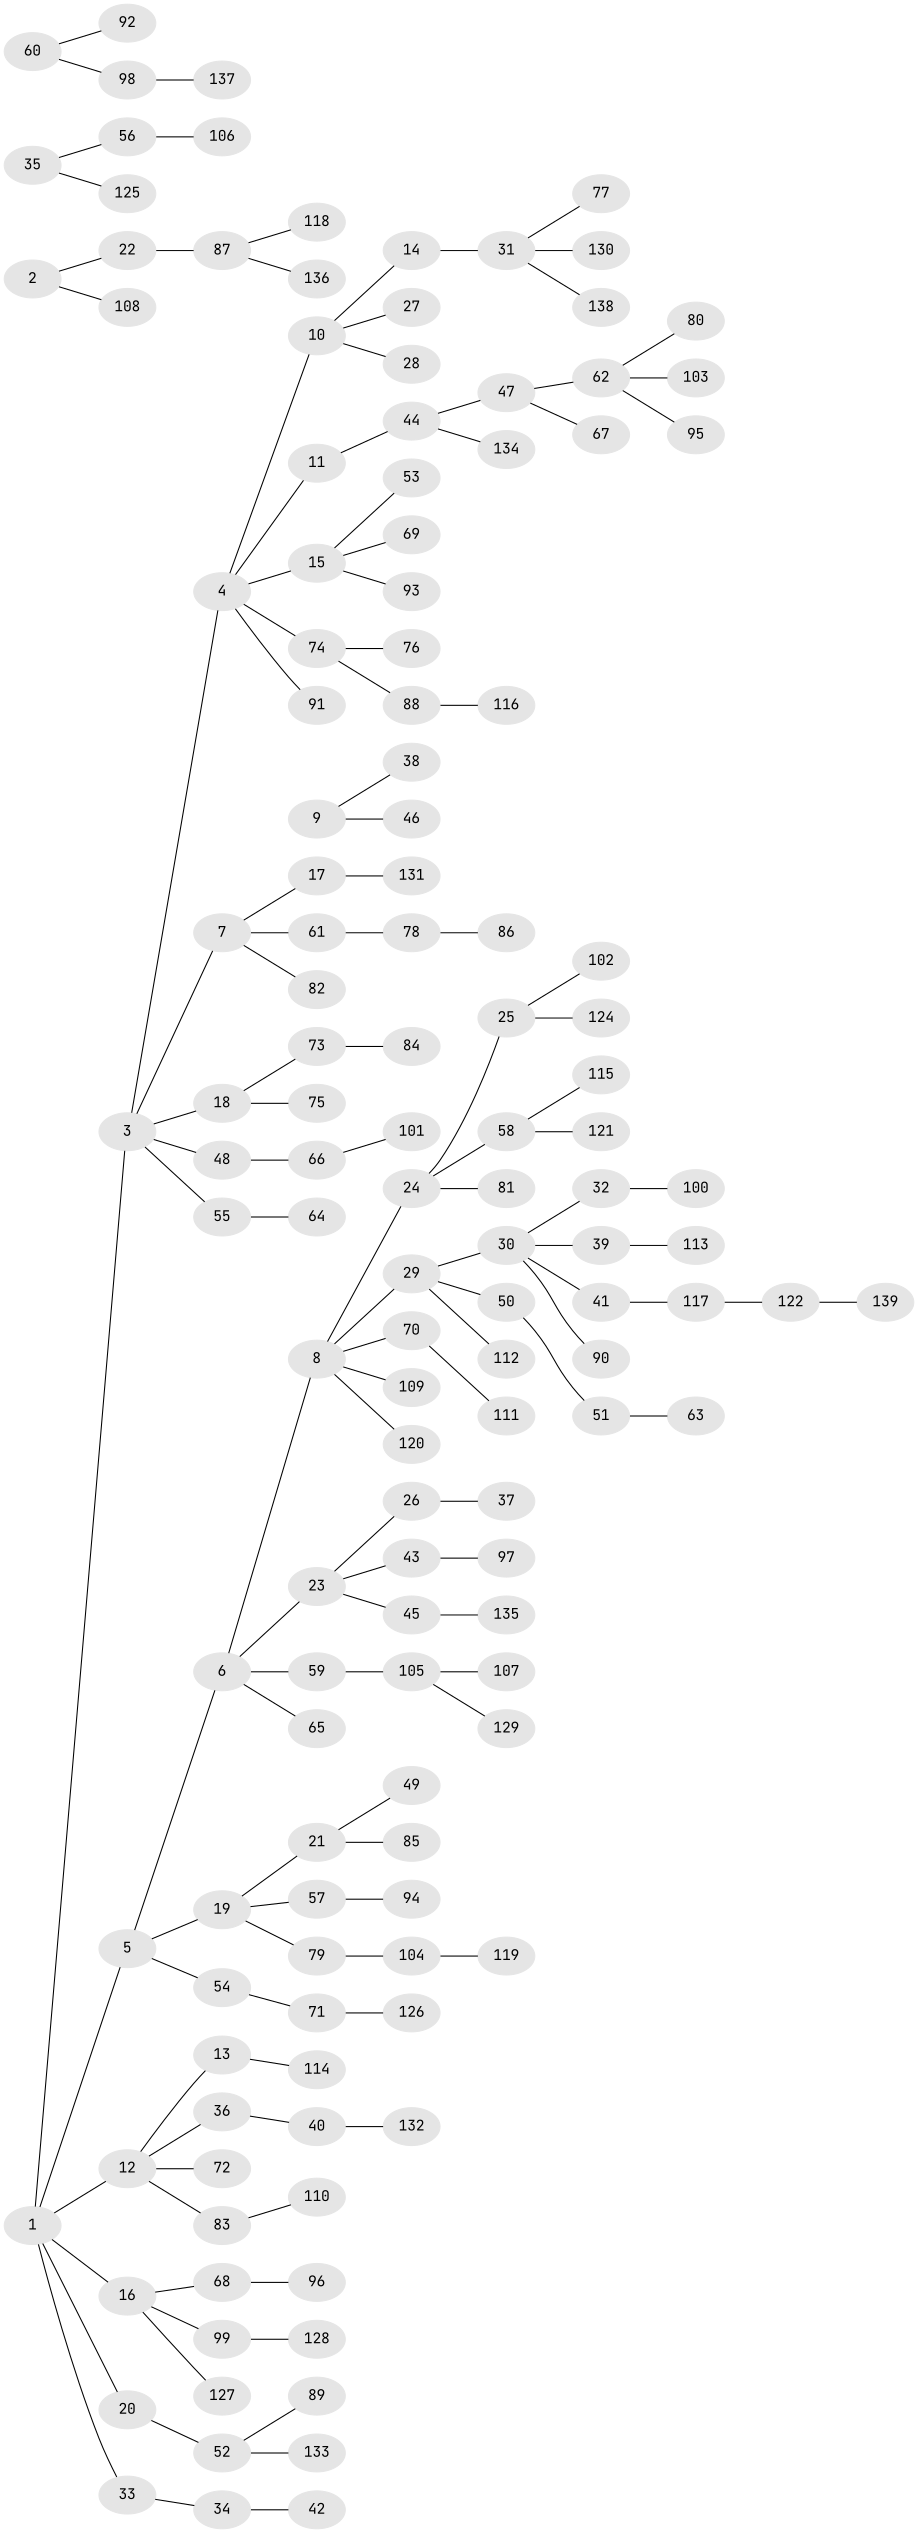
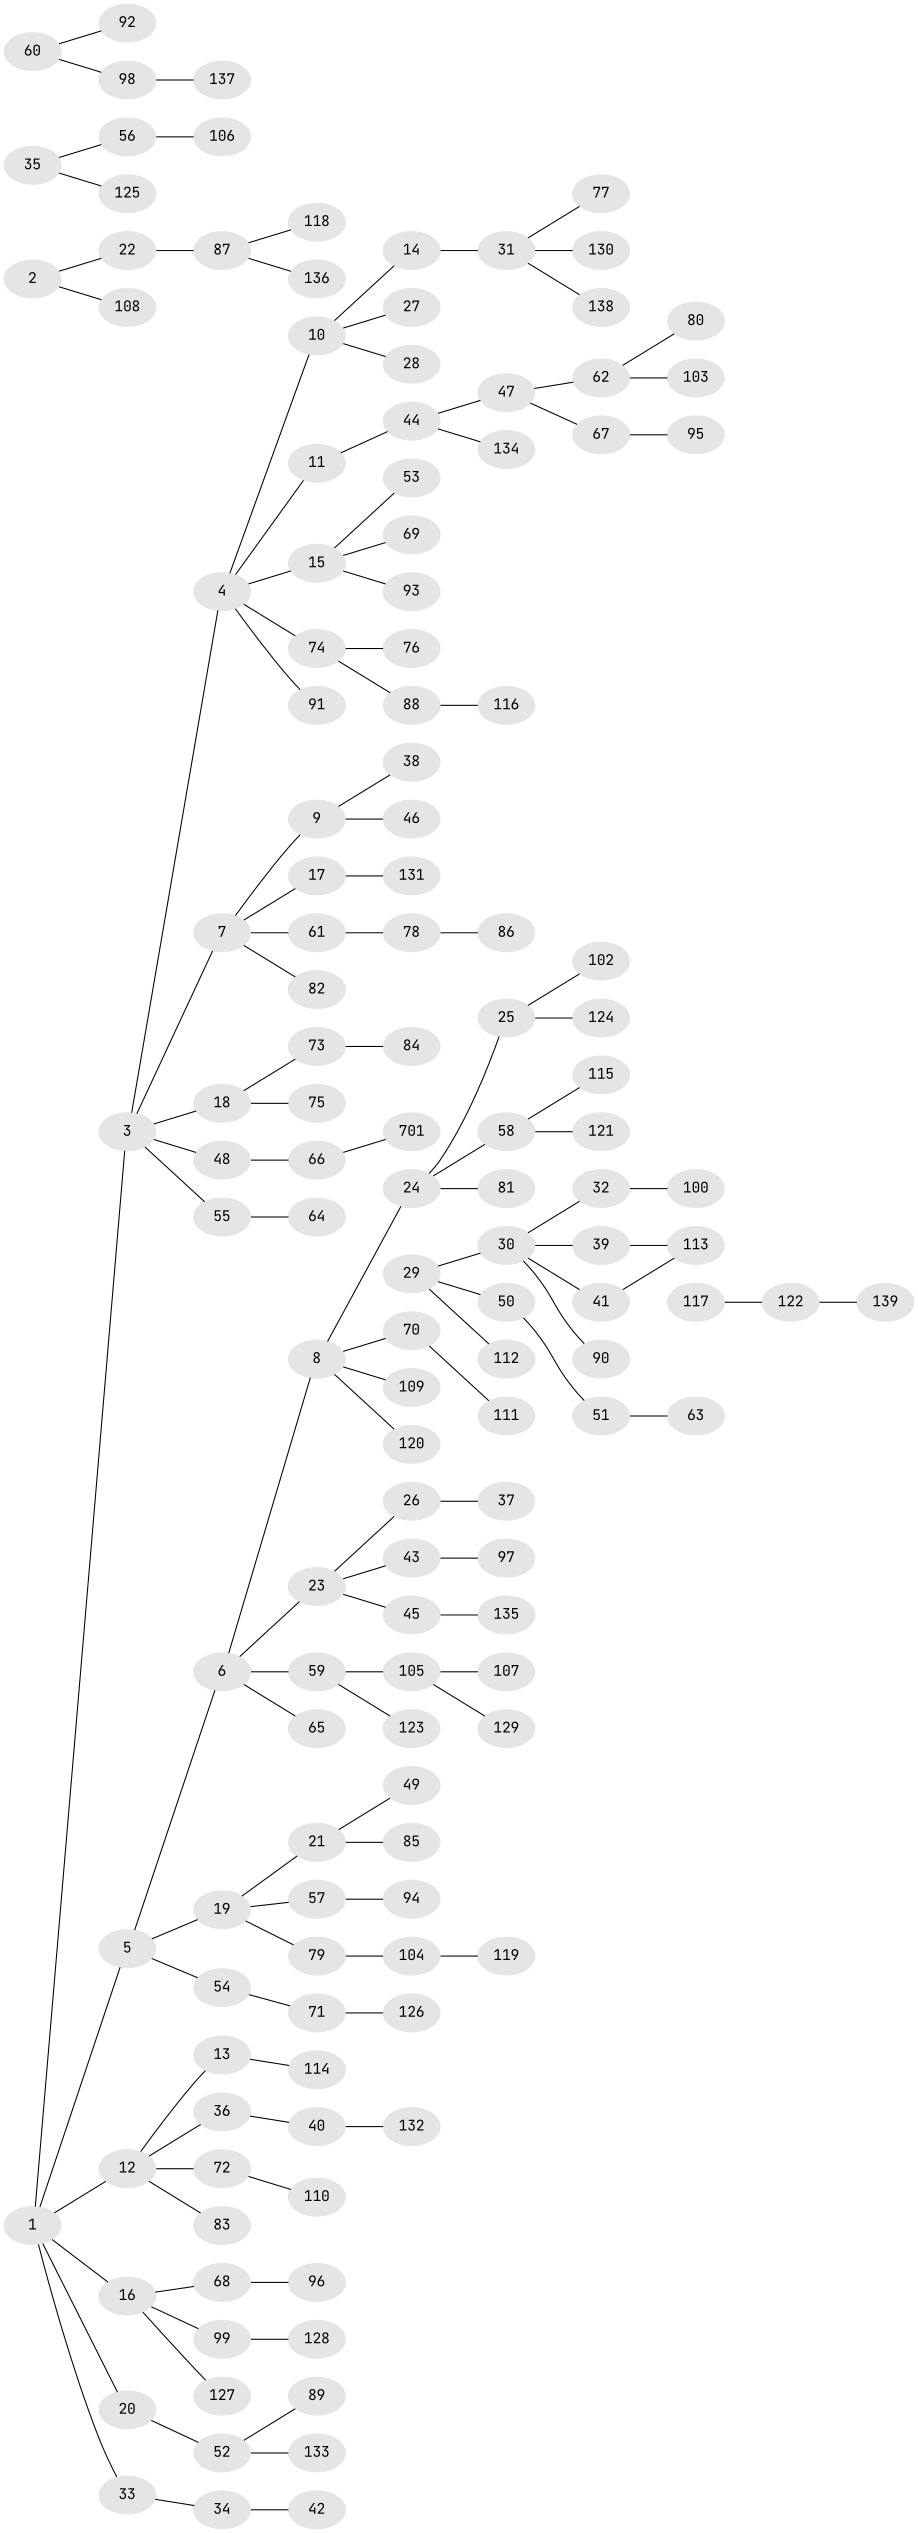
  graph {
    fontname="JetBrains Mono"
    rankdir=LR
    node [color=gray90 fontname="JetBrains Mono" style=filled]
    edge [fontname="JetBrains Mono"]
    1
    3
    5
    12
    16
    20
    33
    2
    22
    108
    4
    7
    18
    48
    55
    6
    19
    54
    13
    36
    72
    83
    68
    99
    127
    52
    34
    87
    10
    11
    15
    74
    91
    9
    17
    61
    82
    73
    75
    66
    64
    14
    27
    28
    44
    53
    69
    93
    76
    88
    8
    23
    59
    65
    21
    57
    79
    71
    24
    29
    70
    109
    120
    26
    43
    45
    105
+   123
    38
    46
    131
    78
    25
    58
    81
    30
    50
    112
    111
    31
    47
    134
    114
    40
    110
    77
    130
    138
    96
    128
    84
    49
    85
    94
    104
    89
    133
    118
    136
    37
    97
    135
    102
    124
    115
    121
    32
    39
    41
    90
    51
    100
    113
    117
    42
    35
    56
    125
    106
    132
    122
    62
    67
    80
    103
    95
-   101
+   101 [label=701]
    63
    126
    60
    92
    98
    107
    129
    137
    86
    116
    119
    139
    1 -- 3
    1 -- 5
    1 -- 12
    1 -- 16
    1 -- 20
    1 -- 33
    3 -- 4
    3 -- 7
    3 -- 18
    3 -- 48
    3 -- 55
    5 -- 6
    5 -- 19
    5 -- 54
    12 -- 13
    12 -- 36
    12 -- 72
    12 -- 83
    16 -- 68
    16 -- 99
    16 -- 127
    20 -- 52
    33 -- 34
    2 -- 22
    2 -- 108
    22 -- 87
    4 -- 10
    4 -- 11
    4 -- 15
    4 -- 74
    4 -- 91
+   7 -- 9
    7 -- 17
    7 -- 61
    7 -- 82
    18 -- 73
    18 -- 75
    48 -- 66
    55 -- 64
    6 -- 8
    6 -- 23
    6 -- 59
    6 -- 65
    19 -- 21
    19 -- 57
    19 -- 79
    54 -- 71
    13 -- 114
    36 -- 40
-   83 -- 110
+   72 -- 110
    68 -- 96
    99 -- 128
    52 -- 89
    52 -- 133
    34 -- 42
    87 -- 118
    87 -- 136
    10 -- 14
    10 -- 27
    10 -- 28
    11 -- 44
    15 -- 53
    15 -- 69
    15 -- 93
    74 -- 76
    74 -- 88
    9 -- 38
    9 -- 46
    17 -- 131
    61 -- 78
    73 -- 84
    66 -- 101
    14 -- 31
    44 -- 47
    44 -- 134
    88 -- 116
    8 -- 24
-   8 -- 29
    8 -- 70
    8 -- 109
    8 -- 120
    23 -- 26
    23 -- 43
    23 -- 45
    59 -- 105
+   59 -- 123
    21 -- 49
    21 -- 85
    57 -- 94
    79 -- 104
    71 -- 126
    24 -- 25
    24 -- 58
    24 -- 81
    29 -- 30
    29 -- 50
    29 -- 112
    70 -- 111
    26 -- 37
    43 -- 97
    45 -- 135
    105 -- 107
    105 -- 129
    78 -- 86
    25 -- 102
    25 -- 124
    58 -- 115
    58 -- 121
    30 -- 32
    30 -- 39
    30 -- 41
    30 -- 90
    50 -- 51
    31 -- 77
    31 -- 130
    31 -- 138
    47 -- 62
    47 -- 67
    40 -- 132
    104 -- 119
    32 -- 100
    39 -- 113
-   41 -- 117
+   41 -- 113
    51 -- 63
    117 -- 122
    35 -- 56
    35 -- 125
    56 -- 106
    122 -- 139
    62 -- 80
    62 -- 103
-   62 -- 95
+   67 -- 95
    60 -- 92
    60 -- 98
    98 -- 137
  }
